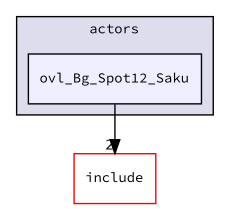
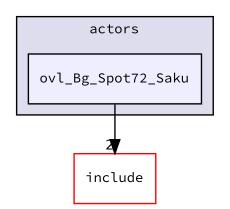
  digraph {
    compound=true
    fontname="Source Code Pro"
    node [fontname="Source Code Pro" fontsize=10 shape=box style=filled]
-   n1 [fillcolor="#eeeeff" label=ovl_Bg_Spot12_Saku pencolor=black]
+   n1 [fillcolor="#eeeeff" label=ovl_Bg_Spot72_Saku pencolor=black]
    n2 [color=red fillcolor=white label=include]
    subgraph cluster_1 {
      bgcolor="#ddddee"
      fontsize=10
      label=actors
      pencolor=black
      n1
    }
    n1 -> n2 [headlabel=2 labeldistance=1.5 labelfontname=Helvetica labelfontsize=10 fontname="Source Code Pro"]
  }
